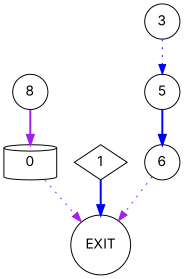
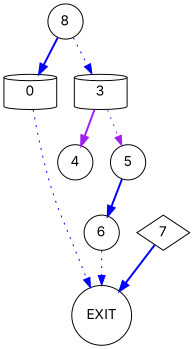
  digraph {
    fontname=Inter
    node [fontname=Inter shape=circle]
    edge [color=blue fontname=Inter style=bold]
    n1 [label=8]
    n2 [label=0 shape=cylinder]
-   3
-   7 [shape=diamond label=1]
+   3 [shape=cylinder]
+   7 [shape=diamond]
    n5 [label=EXIT]
+   4
    5
    6
-   n1 -> n2 [color=purple]
-   n2 -> n5 [color=purple style=dotted]
-   3 -> 5 [style=dotted]
+   n1 -> n2
+   n1 -> 3 [style=dotted]
+   n2 -> n5 [style=dotted]
+   3 -> 4 [color=purple]
+   3 -> 5 [color=purple style=dotted]
    7 -> n5
    5 -> 6
-   6 -> n5 [color=purple style=dotted]
+   6 -> n5 [style=dotted]
  }
